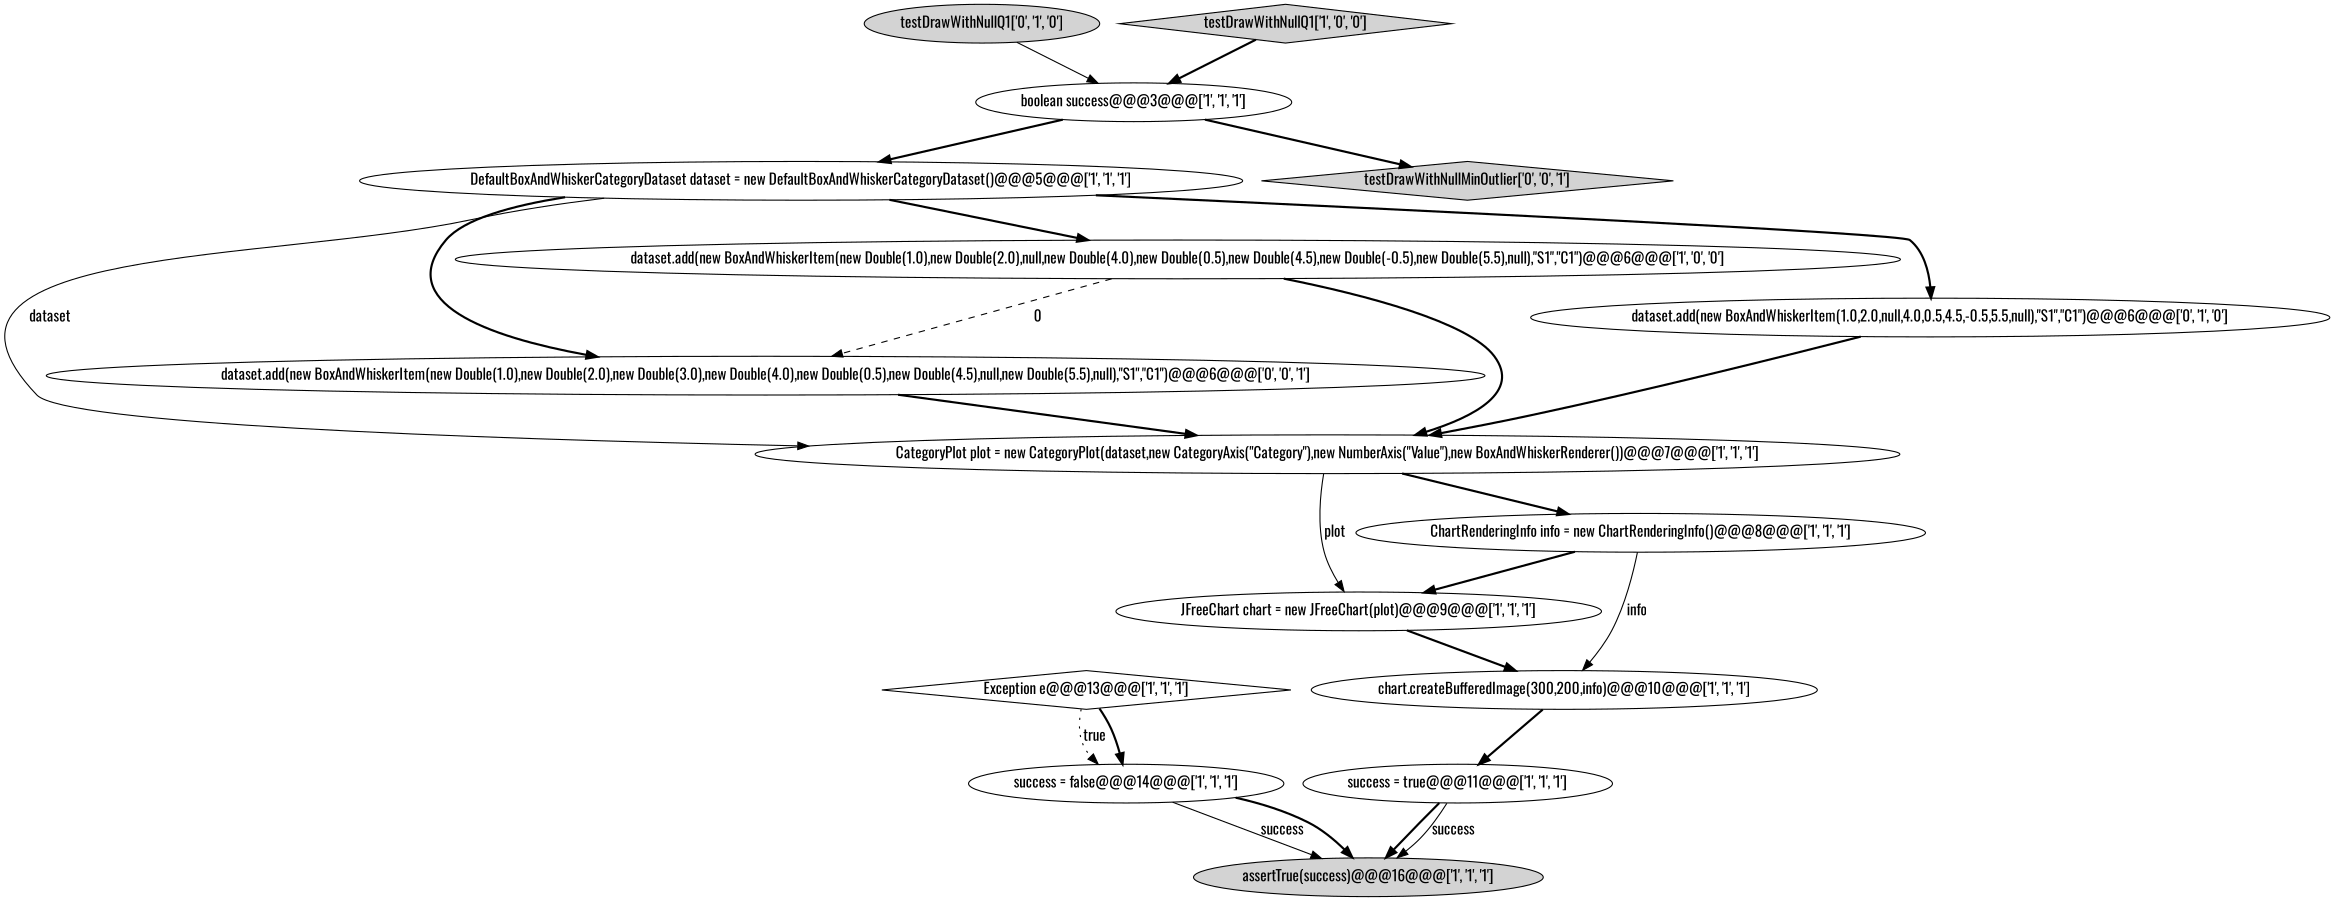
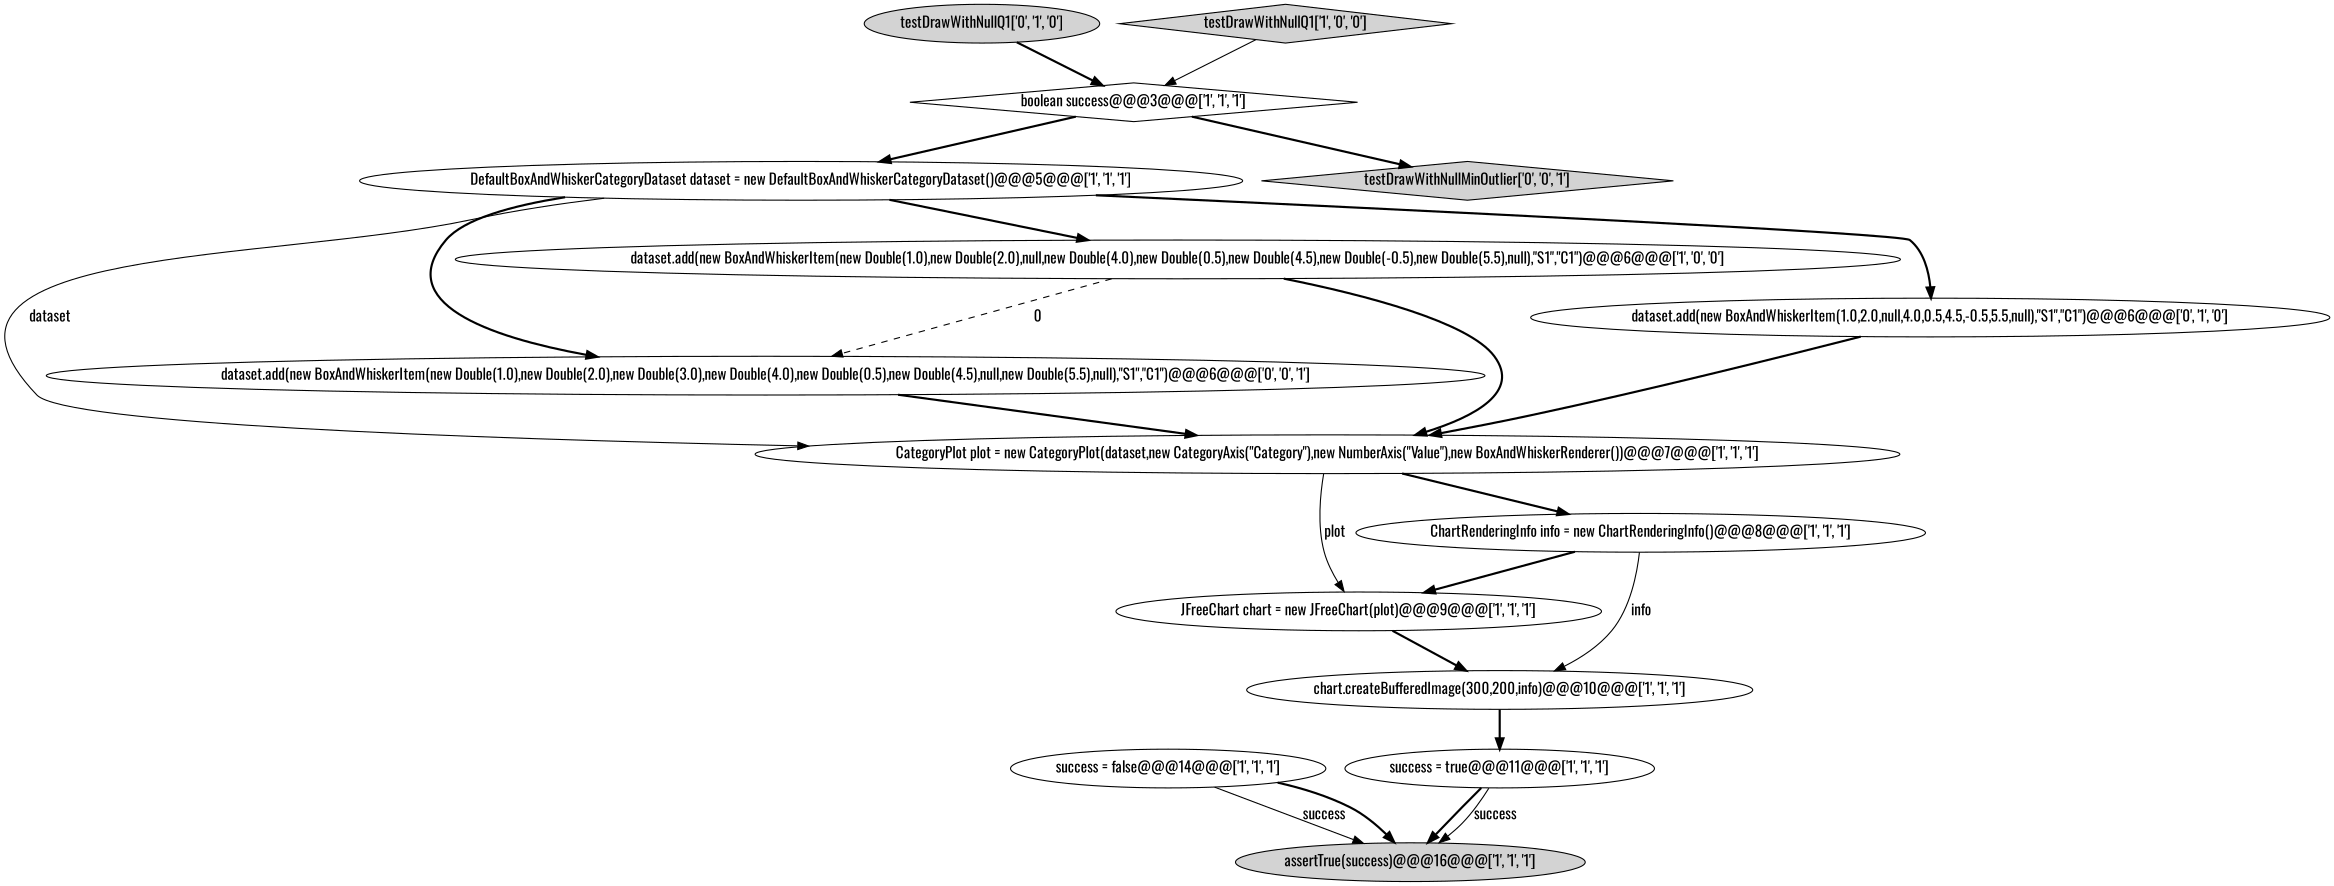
  digraph {
    fontname=Oswald
    node [fillcolor=white fontname=Oswald shape=ellipse style=filled]
    edge [fontname=Oswald style=bold]
    n1 [fillcolor=lightgray label="assertTrue(success)@@@16@@@['1', '1', '1']"]
    n2 [fillcolor=lightgray label="testDrawWithNullQ1['0', '1', '0']"]
-   n3 [label="boolean success@@@3@@@['1', '1', '1']"]
+   n3 [label="boolean success@@@3@@@['1', '1', '1']" shape=diamond]
    n4 [label="DefaultBoxAndWhiskerCategoryDataset dataset = new DefaultBoxAndWhiskerCategoryDataset()@@@5@@@['1', '1', '1']"]
    n5 [fillcolor=lightgray label="testDrawWithNullMinOutlier['0', '0', '1']" shape=diamond]
    n6 [label="success = false@@@14@@@['1', '1', '1']"]
    n7 [label="dataset.add(new BoxAndWhiskerItem(new Double(1.0),new Double(2.0),new Double(3.0),new Double(4.0),new Double(0.5),new Double(4.5),null,new Double(5.5),null),\"S1\",\"C1\")@@@6@@@['0', '0', '1']"]
    n8 [label="CategoryPlot plot = new CategoryPlot(dataset,new CategoryAxis(\"Category\"),new NumberAxis(\"Value\"),new BoxAndWhiskerRenderer())@@@7@@@['1', '1', '1']"]
    n9 [label="dataset.add(new BoxAndWhiskerItem(1.0,2.0,null,4.0,0.5,4.5,-0.5,5.5,null),\"S1\",\"C1\")@@@6@@@['0', '1', '0']"]
    n10 [label="dataset.add(new BoxAndWhiskerItem(new Double(1.0),new Double(2.0),null,new Double(4.0),new Double(0.5),new Double(4.5),new Double(-0.5),new Double(5.5),null),\"S1\",\"C1\")@@@6@@@['1', '0', '0']"]
    n11 [label="JFreeChart chart = new JFreeChart(plot)@@@9@@@['1', '1', '1']"]
    n12 [label="chart.createBufferedImage(300,200,info)@@@10@@@['1', '1', '1']"]
    n13 [label="success = true@@@11@@@['1', '1', '1']"]
    n14 [fillcolor=lightgray label="testDrawWithNullQ1['1', '0', '0']" shape=diamond]
    n15 [label="ChartRenderingInfo info = new ChartRenderingInfo()@@@8@@@['1', '1', '1']"]
-   n16 [label="Exception e@@@13@@@['1', '1', '1']" shape=diamond]
-   n2 -> n3 [style=solid]
+   n2 -> n3
    n3 -> n4
    n3 -> n5
    n4 -> n7
    n4 -> n8 [label=dataset style=solid]
    n4 -> n9
    n4 -> n10
    n6 -> n1 [label=success style=solid]
    n6 -> n1
    n7 -> n8
    n8 -> n11 [label=plot style=solid]
    n8 -> n15
    n9 -> n8
    n10 -> n7 [label=0 style=dashed]
    n10 -> n8
    n11 -> n12
    n12 -> n13
    n13 -> n1
    n13 -> n1 [label=success style=solid]
-   n14 -> n3
+   n14 -> n3 [style=solid]
    n15 -> n11
    n15 -> n12 [label=info style=solid]
-   n16 -> n6
-   n16 -> n6 [label=true style=dotted]
  }
